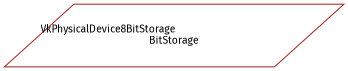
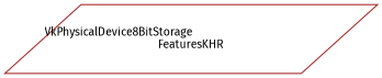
  digraph {
    rankdir=LR
    fontname="Fira Sans"
-   n1 [color=brown fillcolor=white fontname="Fira Sans" fontsize=10 height=0.2 label="VkPhysicalDevice8BitStorage\lBitStorage" shape=parallelogram style=filled width=0.4]
+   n1 [color=brown fillcolor=white fontname="Fira Sans" fontsize=10 height=0.2 label="VkPhysicalDevice8BitStorage\lFeaturesKHR" shape=parallelogram style=filled width=0.4]
  }
